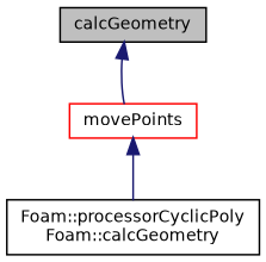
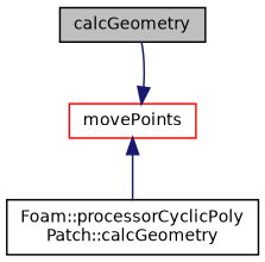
  digraph {
    rankdir=TB
    node [color=black fontname=Helvetica fontsize=10 shape=record]
    edge [color=midnightblue dir=back fontname=Helvetica fontsize=10 labelfontname=Helvetica labelfontsize=10 style=solid]
    n1 [fillcolor=grey75 fontcolor=black height=0.2 label=calcGeometry style=filled width=0.4]
    n2 [color=red height=0.2 label=movePoints width=0.4]
-   n3 [height=0.2 label="Foam::processorCyclicPoly\lFoam::calcGeometry" width=0.4]
-   n1 -> n2
+   n3 [height=0.2 label="Foam::processorCyclicPoly\lPatch::calcGeometry" width=0.4]
+   n2 -> n1
    n2 -> n3
  }
